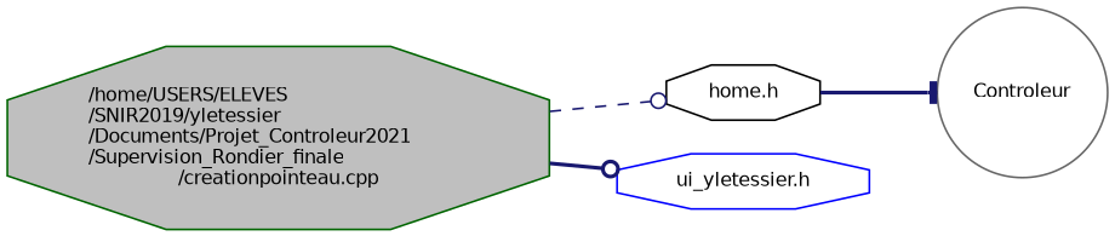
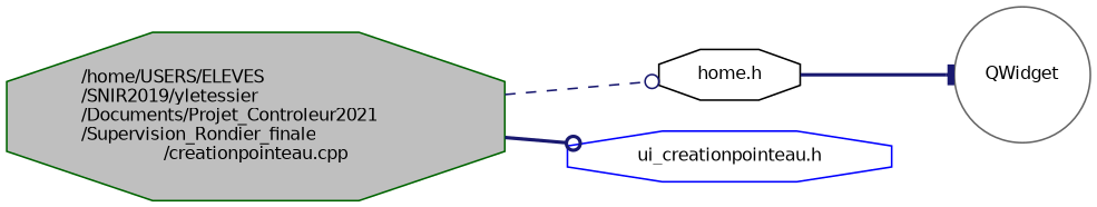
  digraph {
    rankdir=LR
    node [fillcolor=white fontname=Helvetica fontsize=10 shape=octagon style=filled]
    edge [arrowhead=odot color=midnightblue fontname=Helvetica fontsize=10 labelfontname=Helvetica labelfontsize=10 style=bold]
    n1 [color=darkgreen fillcolor=grey75 fontcolor=black height=0.2 label="/home/USERS/ELEVES\l/SNIR2019/yletessier\l/Documents/Projet_Controleur2021\l/Supervision_Rondier_finale\l/creationpointeau.cpp" width=0.4]
    n2 [color=black height=0.2 label="home.h" width=0.4]
-   n3 [color=blue height=0.2 label="ui_yletessier.h" width=0.4]
-   n4 [color=gray40 height=0.2 label=Controleur shape=circle width=0.4]
+   n3 [color=blue height=0.2 label="ui_creationpointeau.h" width=0.4]
+   n4 [color=gray40 height=0.2 label=QWidget shape=circle width=0.4]
    n1 -> n2 [style=dashed]
    n1 -> n3
    n2 -> n4 [arrowhead=tee]
  }
